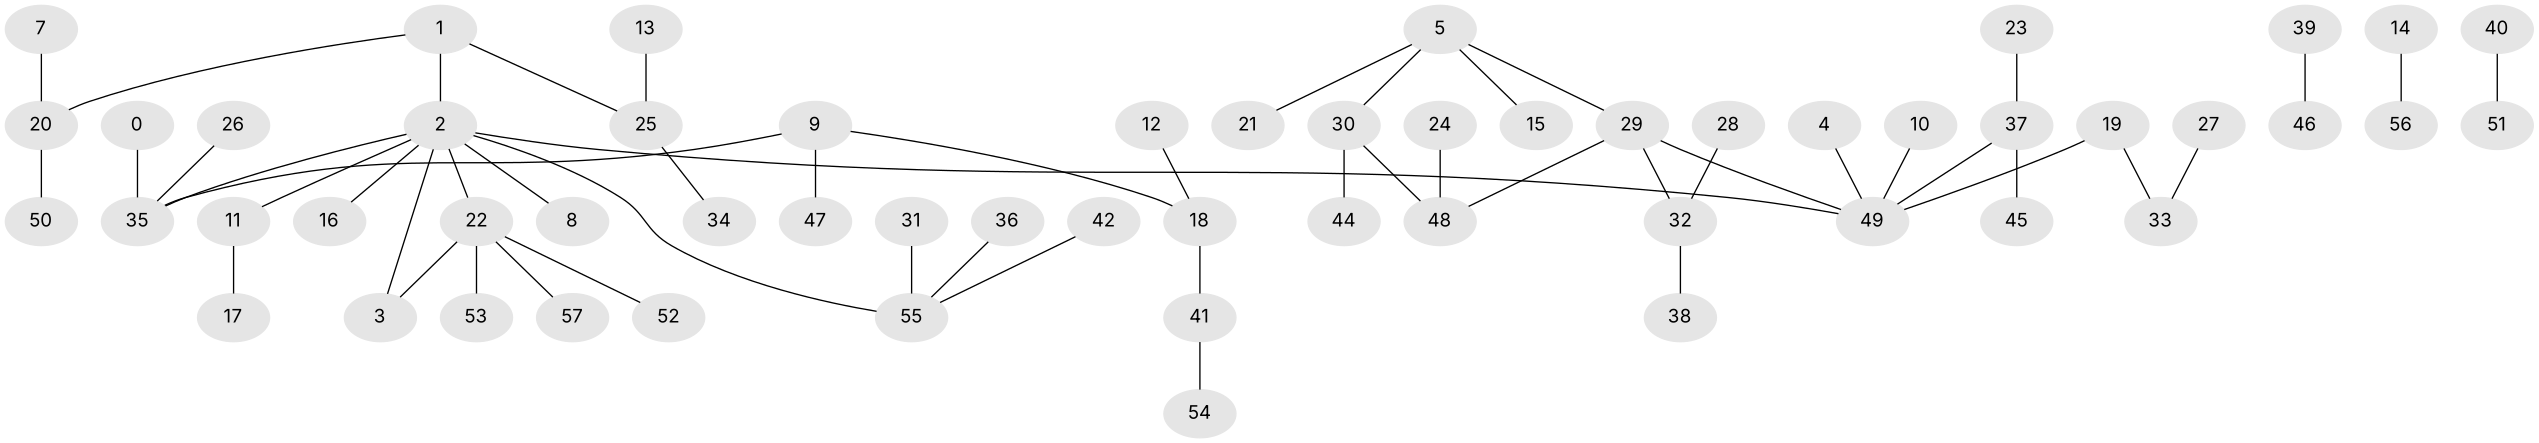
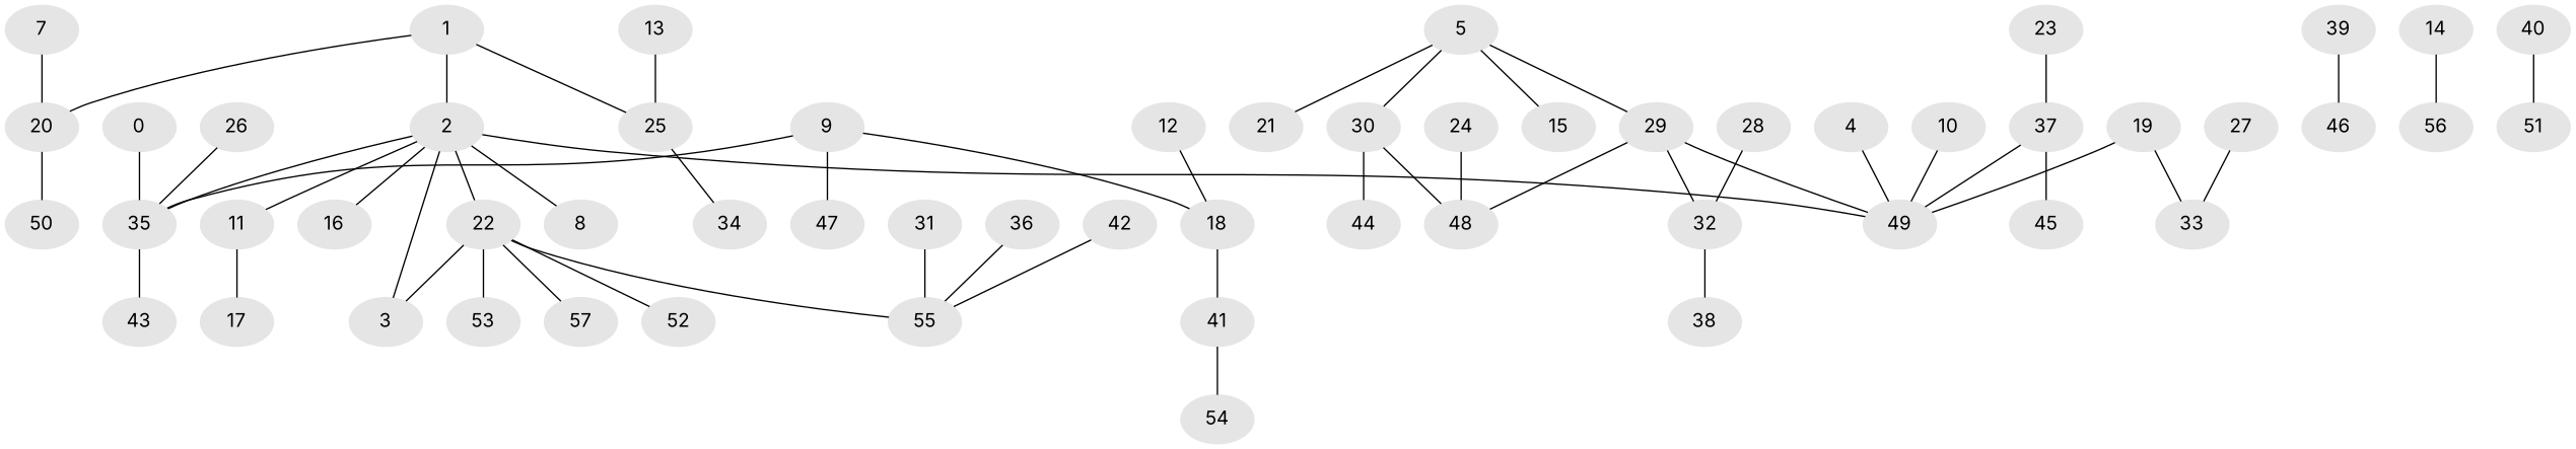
  graph {
    fontname=Inter
    node [color=gray90 fontname=Inter style=filled]
    edge [fontname=Inter weight=1.0]
    1
    2
    20
    25
    3
    8
    11
    16
    22
    35
    49
    55
    50
    34
    17
    52
    53
    57
+   43
    4
    5
    15
    21
    29
    30
    48
    32
    39
    46
    n30 [label=0]
    7
    9
    18
    47
    41
    10
    12
    13
    14
    56
    54
    19
    33
    40
    51
    23
    37
    45
    24
    26
    27
    28
    38
    44
    31
    36
    42
    1 -- 2
    1 -- 20
    1 -- 25
    2 -- 3
    2 -- 8
    2 -- 11
    2 -- 16
    2 -- 22
    2 -- 35
    2 -- 49
-   2 -- 55
+   22 -- 55
    20 -- 50
    25 -- 34
    11 -- 17
    22 -- 3
    22 -- 52
    22 -- 53
    22 -- 57
+   35 -- 43
    4 -- 49
    5 -- 15
    5 -- 21
    5 -- 29
    5 -- 30
    29 -- 49
    29 -- 48
    29 -- 32
    30 -- 48
    30 -- 44
    32 -- 38
    39 -- 46
    n30 -- 35
    7 -- 20
    9 -- 35
    9 -- 18
    9 -- 47
    18 -- 41
    41 -- 54
    10 -- 49
    12 -- 18
    13 -- 25
    14 -- 56
    19 -- 49
    19 -- 33
    40 -- 51
    23 -- 37
    37 -- 49
    37 -- 45
    24 -- 48
    26 -- 35
    27 -- 33
    28 -- 32
    31 -- 55
    36 -- 55
    42 -- 55
  }
